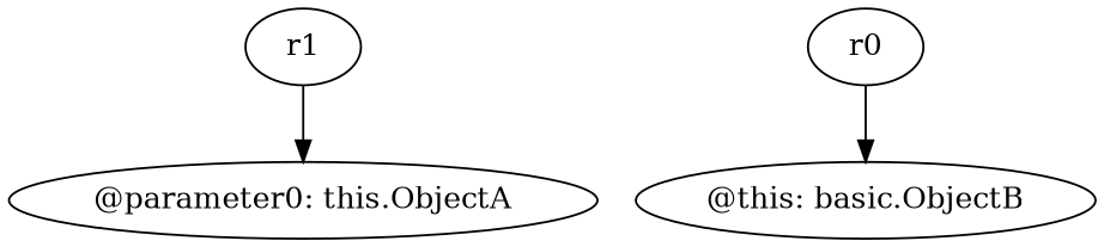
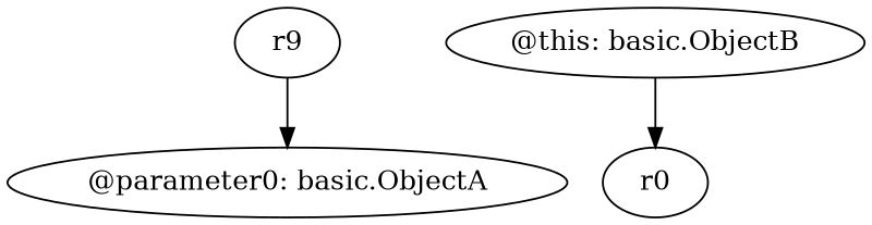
  digraph {
-   n1 [label=r1]
-   n2 [label="@parameter0: this.ObjectA"]
+   n1 [label=r9]
+   n2 [label="@parameter0: basic.ObjectA"]
    n3 [label=r0]
    n4 [label="@this: basic.ObjectB"]
    n1 -> n2
-   n3 -> n4
+   n4 -> n3
  }
